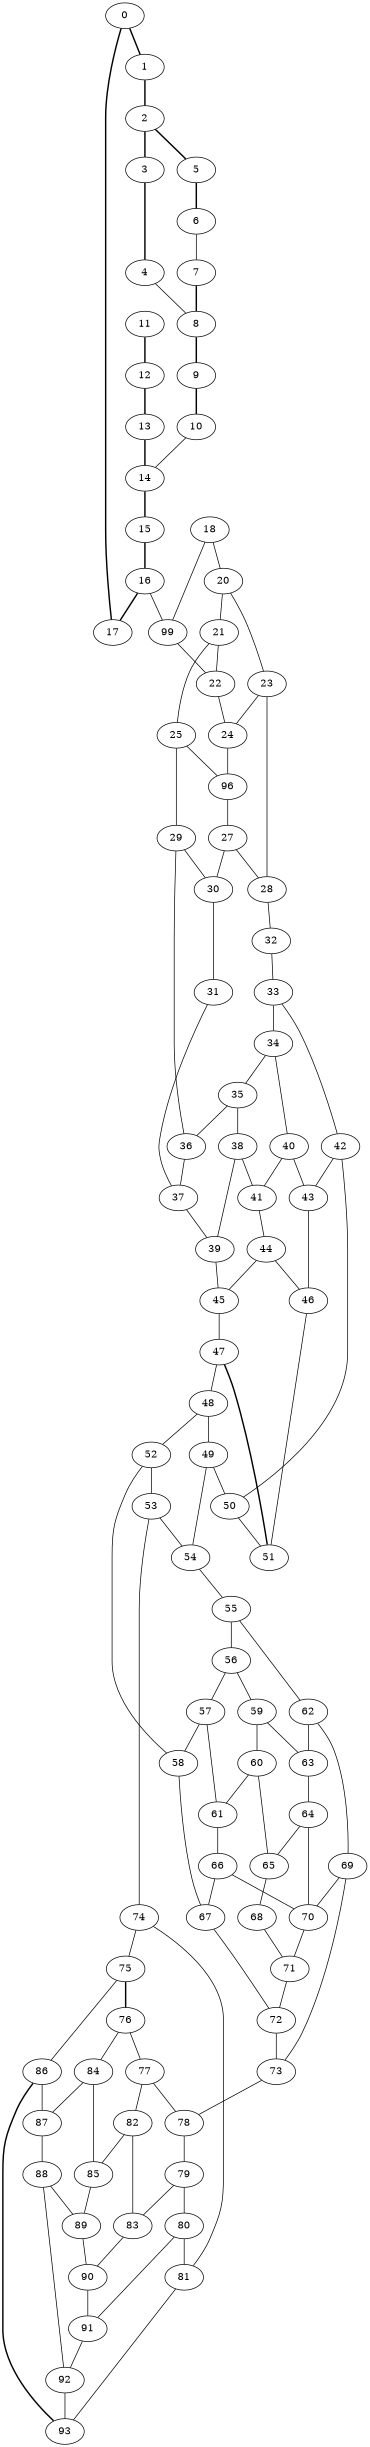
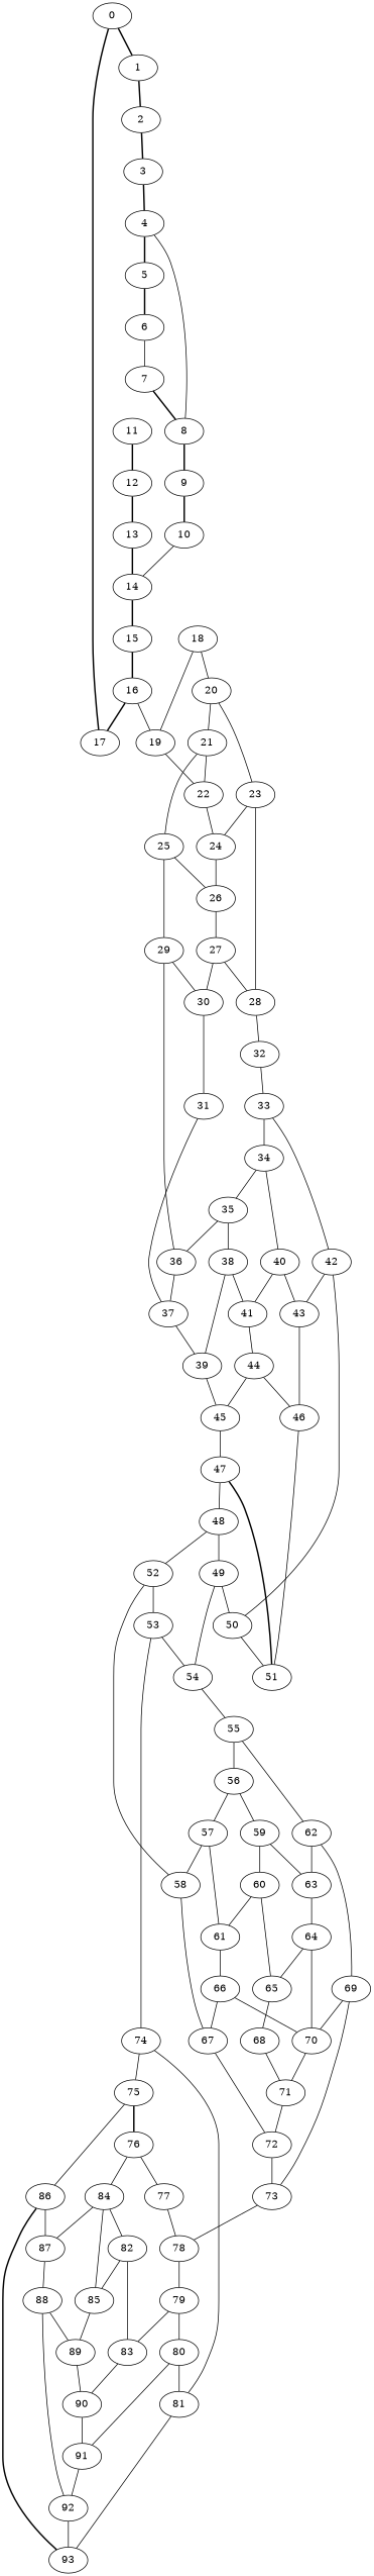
  graph {
    fontname="DejaVu Serif"
    node [fontname="DejaVu Serif"]
    edge [fontname="DejaVu Serif"]
    0
    1
    17
    2
    3
    4
    18
-   19 [label=99]
+   19
    20
    5
    8
    22
    21
    23
    6
    9
    7
    10
    14
    11
    12
    15
    13
    16
    24
    25
    28
-   26 [label=96]
+   26
    29
    32
    27
    30
    36
    33
    31
    37
    34
    42
    39
    45
    35
    40
    43
    50
    38
    41
    46
    51
    44
    47
    48
    49
    52
    54
    53
    58
    55
    74
    67
    56
    62
    75
    81
    72
    76
    86
    93
    57
    59
    63
    69
    61
    60
    64
    70
    73
    66
    65
    68
    71
    78
    79
    83
    80
    77
    84
    87
    82
    85
    88
    89
    90
    91
    92
    0 -- 1 [style=bold]
    0 -- 17 [style=bold]
    1 -- 2 [style=bold]
    2 -- 3 [style=bold]
    3 -- 4 [style=bold]
-   2 -- 5 [style=bold]
+   4 -- 5 [style=bold]
    4 -- 8
    18 -- 19
    18 -- 20
    19 -- 22
    20 -- 21
    20 -- 23
    5 -- 6 [style=bold]
    8 -- 9 [style=bold]
    22 -- 24
    21 -- 22
    21 -- 25
    23 -- 24
    23 -- 28
    6 -- 7 [style=solid]
    9 -- 10 [style=bold]
    7 -- 8 [style=bold]
    10 -- 14
    14 -- 15 [style=bold]
    11 -- 12 [style=bold]
    12 -- 13 [style=bold]
    15 -- 16 [style=bold]
    13 -- 14 [style=bold]
    16 -- 17 [style=bold]
    16 -- 19
    24 -- 26
    25 -- 26
    25 -- 29
    28 -- 32
    26 -- 27
    29 -- 30
    29 -- 36
    32 -- 33
    27 -- 28
    27 -- 30
    30 -- 31
    36 -- 37
    33 -- 34
    33 -- 42
    31 -- 37
    37 -- 39
    34 -- 35
    34 -- 40
    42 -- 43
    42 -- 50
    39 -- 45
    45 -- 47
    35 -- 36
    35 -- 38
    40 -- 43
    40 -- 41
    43 -- 46
    50 -- 51
    38 -- 39
    38 -- 41
    41 -- 44
    46 -- 51
    44 -- 45
    44 -- 46
    47 -- 51 [style=bold]
    47 -- 48
    48 -- 49
    48 -- 52
    49 -- 50
    49 -- 54
    52 -- 53
    52 -- 58
    54 -- 55
    53 -- 54
    53 -- 74
    58 -- 67
    55 -- 56
    55 -- 62
    74 -- 75
    74 -- 81
    67 -- 72
    56 -- 57
    56 -- 59
    62 -- 63
    62 -- 69
    75 -- 76 [style=bold]
    75 -- 86
    81 -- 93
    72 -- 73
    76 -- 77
    76 -- 84
    86 -- 93 [style=bold]
    86 -- 87
    57 -- 58
    57 -- 61
    59 -- 63
    59 -- 60
    63 -- 64
    69 -- 70
    69 -- 73
    61 -- 66
    60 -- 61
    60 -- 65
    64 -- 70
    64 -- 65
    70 -- 71
    73 -- 78
    66 -- 67
    66 -- 70
    65 -- 68
    68 -- 71
    71 -- 72
    78 -- 79
    79 -- 83
    79 -- 80
    83 -- 90
    80 -- 81
    80 -- 91
    77 -- 78
-   77 -- 82
+   84 -- 82
    84 -- 87
    84 -- 85
    87 -- 88
    82 -- 83
    82 -- 85
    85 -- 89
    88 -- 89
    88 -- 92
    89 -- 90
    90 -- 91
    91 -- 92
    92 -- 93
  }
